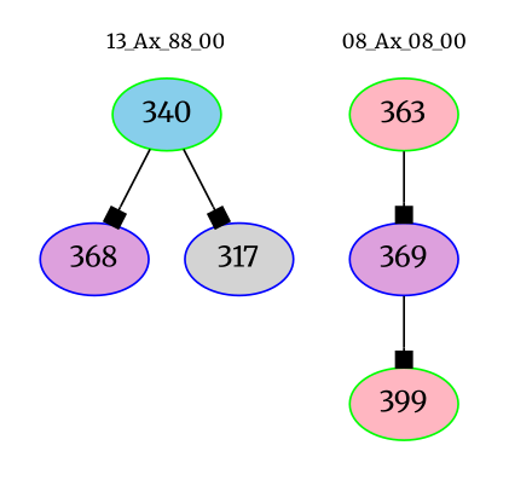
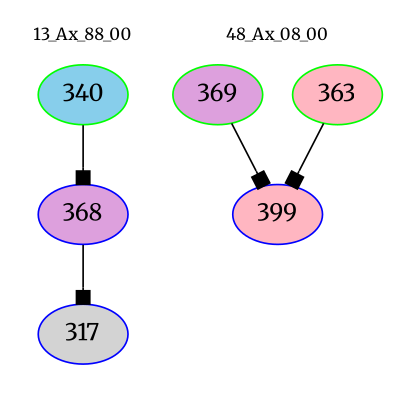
  digraph {
    fontname=Merriweather
    node [color=blue fillcolor=plum fontname=Merriweather style=filled]
    edge [arrowhead=box color=black fontname=Merriweather]
    n1 [color=green fillcolor=skyblue label=340]
    n2 [label=368]
    n3 [fillcolor=lightgrey label=317]
    n4 [color=green fillcolor=lightpink label=363]
-   n5 [label=369]
-   n6 [color=green fillcolor=lightpink label=399]
+   n5 [color=green label=369]
+   n6 [fillcolor=lightpink label=399]
    subgraph cluster_1 {
      color=white
      fontsize=10
      label="13_Ax_88_00"
      n1
      n2
      n3
    }
    subgraph cluster_2 {
      color=white
      fontsize=10
-     label="08_Ax_08_00"
+     label="48_Ax_08_00"
      n4
      n5
      n6
    }
    n1 -> n2
-   n1 -> n3
-   n4 -> n5
+   n2 -> n3
+   n4 -> n6
    n5 -> n6
  }
